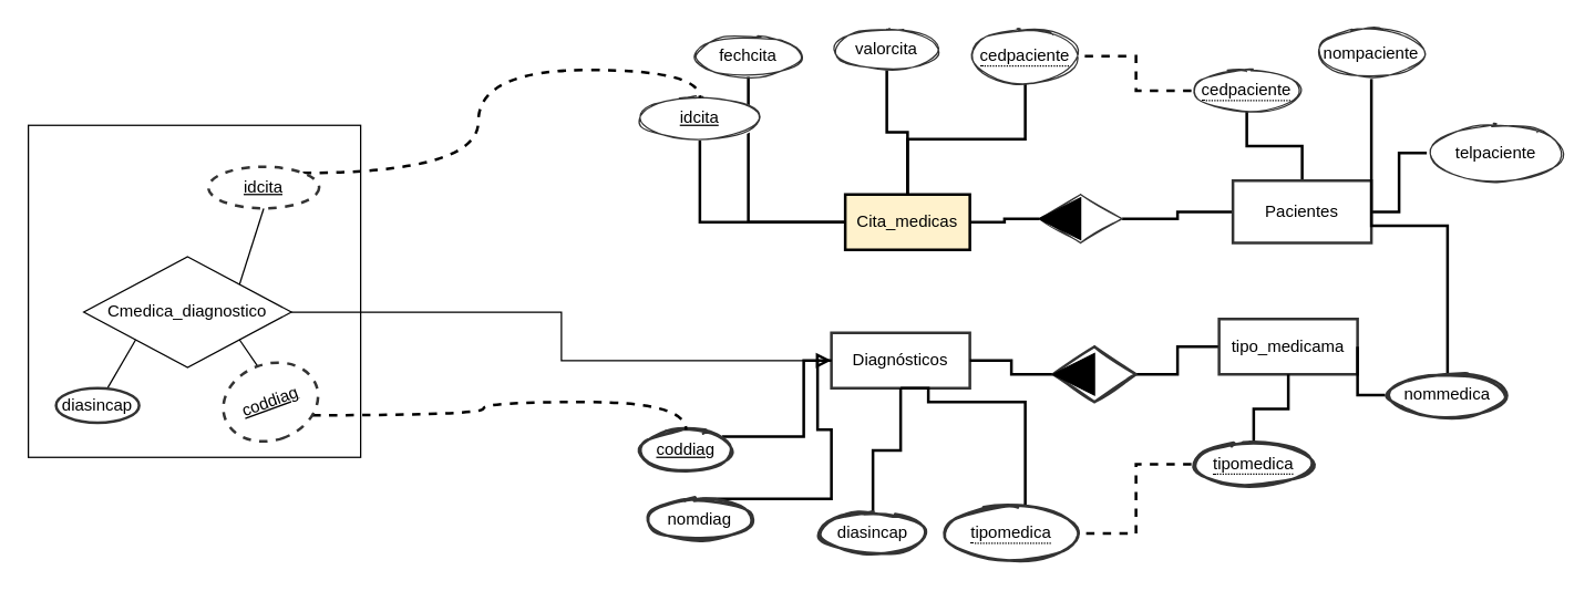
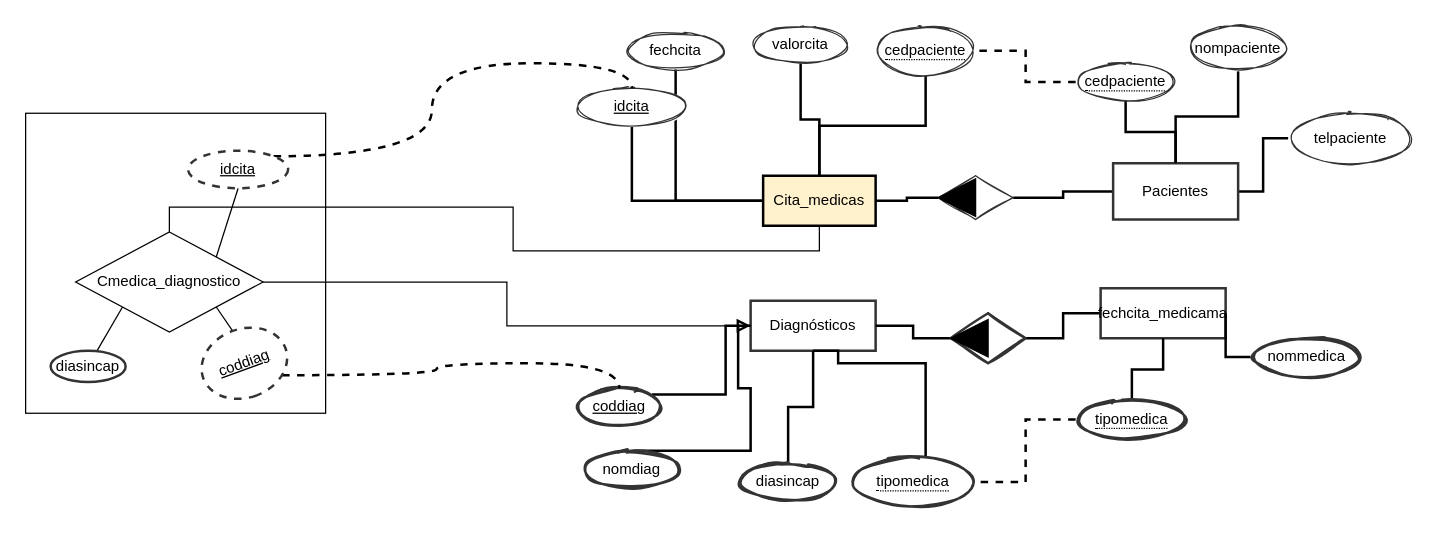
  <mxCell id="0" />
  <mxCell id="1" parent="0" />
  <mxCell id="2" style="edgeStyle=orthogonalEdgeStyle;rounded=0;orthogonalLoop=1;jettySize=auto;html=1;entryX=0;entryY=0.5;entryDx=0;entryDy=0;endArrow=none;endFill=0;strokeWidth=2;" parent="1" source="3" target="16" edge="1"><mxGeometry relative="1" as="geometry" /></mxCell>
  <mxCell id="3" value="" style="shape=rhombus;perimeter=rhombusPerimeter;whiteSpace=wrap;html=1;align=center;rounded=0;shadow=0;sketch=1;disableMultiStroke=0;disableMultiStrokeFill=0;fillStyle=solid;strokeColor=#333333;gradientColor=none;fillColor=#FFFFFF;" parent="1" vertex="1"><mxGeometry x="750" y="140" width="60" height="35" as="geometry" /></mxCell>
  <mxCell id="4" style="edgeStyle=orthogonalEdgeStyle;rounded=0;orthogonalLoop=1;jettySize=auto;html=1;endArrow=none;endFill=0;strokeWidth=2;" parent="1" source="9" target="10" edge="1"><mxGeometry relative="1" as="geometry" /></mxCell>
  <mxCell id="5" style="edgeStyle=orthogonalEdgeStyle;rounded=0;orthogonalLoop=1;jettySize=auto;html=1;endArrow=none;endFill=0;strokeWidth=2;" parent="1" source="9" target="11" edge="1"><mxGeometry relative="1" as="geometry" /></mxCell>
  <mxCell id="6" style="edgeStyle=orthogonalEdgeStyle;rounded=0;orthogonalLoop=1;jettySize=auto;html=1;endArrow=none;endFill=0;strokeWidth=2;" parent="1" source="9" target="12" edge="1"><mxGeometry relative="1" as="geometry" /></mxCell>
  <mxCell id="7" style="edgeStyle=orthogonalEdgeStyle;rounded=0;orthogonalLoop=1;jettySize=auto;html=1;endArrow=none;endFill=0;strokeWidth=2;" parent="1" source="9" target="13" edge="1"><mxGeometry relative="1" as="geometry"><mxPoint x="715" y="112" as="targetPoint" /></mxGeometry></mxCell>
  <mxCell id="8" style="edgeStyle=orthogonalEdgeStyle;rounded=0;orthogonalLoop=1;jettySize=auto;html=1;endArrow=none;endFill=0;strokeWidth=2;" parent="1" source="9" target="3" edge="1"><mxGeometry relative="1" as="geometry" /></mxCell>
  <mxCell id="9" value="Cita_medicas" style="whiteSpace=wrap;html=1;align=center;strokeWidth=2;fillColor=#fff2cc;" parent="1" vertex="1"><mxGeometry x="610" y="140" width="90" height="40" as="geometry" /></mxCell>
  <mxCell id="10" value="idcita" style="ellipse;whiteSpace=wrap;html=1;align=center;fontStyle=4;rounded=0;shadow=0;sketch=1;disableMultiStroke=0;disableMultiStrokeFill=0;fillStyle=solid;strokeColor=#333333;gradientColor=none;fillColor=#FFFFFF;" parent="1" vertex="1"><mxGeometry x="460" y="70" width="90" height="30" as="geometry" /></mxCell>
  <mxCell id="11" value="fechcita" style="ellipse;whiteSpace=wrap;html=1;align=center;rounded=0;shadow=0;sketch=1;disableMultiStroke=0;disableMultiStrokeFill=0;fillStyle=auto;strokeColor=#333333;fillColor=#FFFFFF;gradientColor=none;" parent="1" vertex="1"><mxGeometry x="500" y="25" width="80" height="30" as="geometry" /></mxCell>
  <mxCell id="12" value="valorcita" style="ellipse;whiteSpace=wrap;html=1;align=center;rounded=0;shadow=0;sketch=1;disableMultiStroke=0;disableMultiStrokeFill=0;fillStyle=auto;strokeColor=#333333;fillColor=#FFFFFF;gradientColor=none;" parent="1" vertex="1"><mxGeometry x="600" y="20" width="80" height="30" as="geometry" /></mxCell>
  <mxCell id="13" value="&lt;span style=&quot;border-bottom: 1px dotted&quot;&gt;cedpaciente&lt;/span&gt;" style="ellipse;whiteSpace=wrap;html=1;align=center;rounded=0;shadow=0;sketch=1;disableMultiStroke=0;disableMultiStrokeFill=0;fillStyle=auto;strokeColor=#333333;fillColor=#FFFFFF;gradientColor=none;" parent="1" vertex="1"><mxGeometry x="700" y="20" width="80" height="40" as="geometry" /></mxCell>
  <mxCell id="14" style="edgeStyle=orthogonalEdgeStyle;rounded=0;orthogonalLoop=1;jettySize=auto;html=1;entryX=0.5;entryY=1;entryDx=0;entryDy=0;endArrow=none;endFill=0;strokeWidth=2;" parent="1" source="16" target="18" edge="1"><mxGeometry relative="1" as="geometry" /></mxCell>
  <mxCell id="15" style="edgeStyle=orthogonalEdgeStyle;rounded=0;orthogonalLoop=1;jettySize=auto;html=1;endArrow=none;endFill=0;strokeWidth=2;" parent="1" source="16" target="21" edge="1"><mxGeometry relative="1" as="geometry" /></mxCell>
  <mxCell id="16" value="Pacientes" style="whiteSpace=wrap;html=1;align=center;rounded=0;shadow=0;sketch=0;disableMultiStroke=0;disableMultiStrokeFill=0;fillStyle=auto;strokeColor=#333333;fillColor=#FFFFFF;gradientColor=none;strokeWidth=2;" parent="1" vertex="1"><mxGeometry x="890" y="130" width="100" height="45" as="geometry" /></mxCell>
  <mxCell id="17" style="edgeStyle=orthogonalEdgeStyle;rounded=0;orthogonalLoop=1;jettySize=auto;html=1;endArrow=none;endFill=0;dashed=1;strokeWidth=2;" parent="1" source="18" target="13" edge="1"><mxGeometry relative="1" as="geometry" /></mxCell>
  <mxCell id="18" value="&lt;span style=&quot;border-bottom: 1px dotted&quot;&gt;cedpaciente&lt;/span&gt;" style="ellipse;whiteSpace=wrap;html=1;align=center;rounded=0;shadow=0;sketch=1;disableMultiStroke=0;disableMultiStrokeFill=0;fillStyle=auto;strokeColor=#333333;fillColor=#FFFFFF;gradientColor=none;" parent="1" vertex="1"><mxGeometry x="860" y="50" width="80" height="30" as="geometry" /></mxCell>
- <mxCell id="19" style="edgeStyle=orthogonalEdgeStyle;rounded=0;orthogonalLoop=1;jettySize=auto;html=1;endArrow=none;endFill=0;strokeWidth=2;" parent="1" source="20" target="39" edge="1"><mxGeometry relative="1" as="geometry" /></mxCell>
+ <mxCell id="19" style="edgeStyle=orthogonalEdgeStyle;rounded=0;orthogonalLoop=1;jettySize=auto;html=1;endArrow=none;endFill=0;strokeWidth=2;" parent="1" source="20" target="16" edge="1"><mxGeometry relative="1" as="geometry" /></mxCell>
  <mxCell id="20" value="nompaciente" style="ellipse;whiteSpace=wrap;html=1;align=center;rounded=0;shadow=0;sketch=1;disableMultiStroke=0;disableMultiStrokeFill=0;fillStyle=auto;strokeColor=#333333;fillColor=#FFFFFF;gradientColor=none;" parent="1" vertex="1"><mxGeometry x="950" y="20" width="80" height="35" as="geometry" /></mxCell>
  <mxCell id="21" value="telpaciente" style="ellipse;whiteSpace=wrap;html=1;align=center;rounded=0;shadow=0;sketch=1;disableMultiStroke=0;disableMultiStrokeFill=0;fillStyle=auto;strokeColor=#333333;fillColor=#FFFFFF;gradientColor=none;" parent="1" vertex="1"><mxGeometry x="1030" y="90" width="100" height="40" as="geometry" /></mxCell>
  <mxCell id="22" value="Diagnósticos" style="whiteSpace=wrap;html=1;align=center;rounded=0;shadow=0;sketch=0;disableMultiStroke=0;disableMultiStrokeFill=0;fillStyle=auto;strokeColor=#333333;fillColor=#FFFFFF;gradientColor=none;strokeWidth=2;" parent="1" vertex="1"><mxGeometry x="600" y="240" width="100" height="40" as="geometry" /></mxCell>
  <mxCell id="23" style="edgeStyle=orthogonalEdgeStyle;rounded=0;orthogonalLoop=1;jettySize=auto;html=1;exitX=1;exitY=0.5;exitDx=0;exitDy=0;endArrow=none;endFill=0;strokeWidth=2;" parent="1" source="25" target="26" edge="1"><mxGeometry relative="1" as="geometry" /></mxCell>
  <mxCell id="24" style="edgeStyle=orthogonalEdgeStyle;rounded=0;orthogonalLoop=1;jettySize=auto;html=1;entryX=1;entryY=0.5;entryDx=0;entryDy=0;endArrow=none;endFill=0;strokeWidth=2;" parent="1" source="25" target="22" edge="1"><mxGeometry relative="1" as="geometry" /></mxCell>
  <mxCell id="25" value="" style="shape=rhombus;perimeter=rhombusPerimeter;whiteSpace=wrap;html=1;align=center;rounded=0;shadow=0;sketch=1;disableMultiStroke=0;disableMultiStrokeFill=0;fillStyle=solid;strokeColor=#333333;strokeWidth=2;gradientColor=none;fillColor=#FFFFFF;" parent="1" vertex="1"><mxGeometry x="760" y="250" width="60" height="40" as="geometry" /></mxCell>
- <mxCell id="26" value="tipo_medicama" style="whiteSpace=wrap;html=1;align=center;rounded=0;shadow=0;sketch=0;disableMultiStroke=0;disableMultiStrokeFill=0;fillStyle=solid;strokeColor=#333333;strokeWidth=2;gradientColor=none;fillColor=#FFFFFF;" parent="1" vertex="1"><mxGeometry x="880" y="230" width="100" height="40" as="geometry" /></mxCell>
+ <mxCell id="26" value="fechcita_medicama" style="whiteSpace=wrap;html=1;align=center;rounded=0;shadow=0;sketch=0;disableMultiStroke=0;disableMultiStrokeFill=0;fillStyle=solid;strokeColor=#333333;strokeWidth=2;gradientColor=none;fillColor=#FFFFFF;" parent="1" vertex="1"><mxGeometry x="880" y="230" width="100" height="40" as="geometry" /></mxCell>
  <mxCell id="27" style="edgeStyle=orthogonalEdgeStyle;rounded=0;orthogonalLoop=1;jettySize=auto;html=1;endArrow=none;endFill=0;strokeWidth=2;" parent="1" source="28" target="22" edge="1"><mxGeometry relative="1" as="geometry"><Array as="points"><mxPoint x="580" y="315" /><mxPoint x="580" y="260" /></Array></mxGeometry></mxCell>
  <mxCell id="28" value="coddiag" style="ellipse;whiteSpace=wrap;html=1;align=center;fontStyle=4;rounded=0;shadow=0;sketch=1;disableMultiStroke=0;disableMultiStrokeFill=0;fillStyle=auto;strokeColor=#333333;strokeWidth=2;fillColor=#FFFFFF;gradientColor=none;" parent="1" vertex="1"><mxGeometry x="460" y="310" width="70" height="30" as="geometry" /></mxCell>
  <mxCell id="29" style="edgeStyle=orthogonalEdgeStyle;rounded=0;orthogonalLoop=1;jettySize=auto;html=1;endArrow=block;endFill=0;strokeWidth=2;" parent="1" source="30" target="22" edge="1"><mxGeometry relative="1" as="geometry"><Array as="points"><mxPoint x="530" y="360" /><mxPoint x="600" y="360" /><mxPoint x="600" y="310" /><mxPoint x="590" y="310" /><mxPoint x="590" y="260" /></Array></mxGeometry></mxCell>
  <mxCell id="30" value="nomdiag" style="ellipse;whiteSpace=wrap;html=1;align=center;rounded=0;shadow=0;sketch=1;disableMultiStroke=0;disableMultiStrokeFill=0;fillStyle=auto;strokeColor=#333333;strokeWidth=2;fillColor=#FFFFFF;gradientColor=none;" parent="1" vertex="1"><mxGeometry x="465" y="360" width="80" height="30" as="geometry" /></mxCell>
  <mxCell id="31" style="edgeStyle=orthogonalEdgeStyle;rounded=0;orthogonalLoop=1;jettySize=auto;html=1;entryX=0.5;entryY=1;entryDx=0;entryDy=0;endArrow=none;endFill=0;strokeWidth=2;exitX=0.5;exitY=0;exitDx=0;exitDy=0;" parent="1" source="34" target="22" edge="1"><mxGeometry relative="1" as="geometry"><mxPoint x="740" y="350.188" as="sourcePoint" /><Array as="points"><mxPoint x="740" y="365" /><mxPoint x="740" y="290" /><mxPoint x="670" y="290" /><mxPoint x="670" y="280" /></Array></mxGeometry></mxCell>
  <mxCell id="32" style="edgeStyle=orthogonalEdgeStyle;rounded=0;orthogonalLoop=1;jettySize=auto;html=1;endArrow=none;endFill=0;strokeWidth=2;" parent="1" source="33" target="22" edge="1"><mxGeometry relative="1" as="geometry" /></mxCell>
  <mxCell id="33" value="diasincap" style="ellipse;whiteSpace=wrap;html=1;align=center;rounded=0;shadow=0;sketch=1;disableMultiStroke=0;disableMultiStrokeFill=0;fillStyle=auto;strokeColor=#333333;strokeWidth=2;fillColor=#FFFFFF;gradientColor=none;" parent="1" vertex="1"><mxGeometry x="590" y="370" width="80" height="30" as="geometry" /></mxCell>
  <mxCell id="34" value="&lt;span style=&quot;border-bottom: 1px dotted&quot;&gt;tipomedica&lt;/span&gt;" style="ellipse;whiteSpace=wrap;html=1;align=center;rounded=0;shadow=0;sketch=1;disableMultiStroke=0;disableMultiStrokeFill=0;fillStyle=auto;strokeColor=#333333;strokeWidth=2;fillColor=#FFFFFF;gradientColor=none;" parent="1" vertex="1"><mxGeometry x="680" y="365" width="100" height="40" as="geometry" /></mxCell>
  <mxCell id="35" style="edgeStyle=orthogonalEdgeStyle;rounded=0;orthogonalLoop=1;jettySize=auto;html=1;endArrow=none;endFill=0;strokeWidth=2;" parent="1" source="37" target="26" edge="1"><mxGeometry relative="1" as="geometry" /></mxCell>
  <mxCell id="36" style="edgeStyle=orthogonalEdgeStyle;rounded=0;orthogonalLoop=1;jettySize=auto;html=1;entryX=1;entryY=0.5;entryDx=0;entryDy=0;endArrow=none;endFill=0;strokeWidth=2;dashed=1;" parent="1" source="37" target="34" edge="1"><mxGeometry relative="1" as="geometry" /></mxCell>
  <mxCell id="37" value="&lt;span style=&quot;border-bottom: 1px dotted&quot;&gt;tipomedica&lt;/span&gt;" style="ellipse;whiteSpace=wrap;html=1;align=center;rounded=0;shadow=0;sketch=1;disableMultiStroke=0;disableMultiStrokeFill=0;fillStyle=auto;strokeColor=#333333;strokeWidth=2;fillColor=#FFFFFF;gradientColor=none;" parent="1" vertex="1"><mxGeometry x="860" y="320" width="90" height="30" as="geometry" /></mxCell>
  <mxCell id="38" style="edgeStyle=orthogonalEdgeStyle;rounded=0;orthogonalLoop=1;jettySize=auto;html=1;endArrow=none;endFill=0;strokeWidth=2;" parent="1" source="39" target="26" edge="1"><mxGeometry relative="1" as="geometry" /></mxCell>
  <mxCell id="39" value="nommedica" style="ellipse;whiteSpace=wrap;html=1;align=center;rounded=0;shadow=0;sketch=1;disableMultiStroke=0;disableMultiStrokeFill=0;fillStyle=auto;strokeColor=#333333;strokeWidth=2;fillColor=#FFFFFF;gradientColor=none;" parent="1" vertex="1"><mxGeometry x="1000" y="270" width="90" height="30" as="geometry" /></mxCell>
  <mxCell id="40" value="" style="triangle;whiteSpace=wrap;html=1;rounded=0;shadow=0;sketch=0;strokeWidth=1;gradientColor=none;align=center;rotation=-180;fillColor=#000000;" parent="1" vertex="1"><mxGeometry x="750" y="142.5" width="30" height="30" as="geometry" /></mxCell>
  <mxCell id="41" value="" style="triangle;whiteSpace=wrap;html=1;rounded=0;shadow=0;sketch=0;strokeWidth=1;gradientColor=none;align=center;rotation=-180;fillColor=#000000;" parent="1" vertex="1"><mxGeometry x="760" y="255" width="30" height="30" as="geometry" /></mxCell>
  <mxCell id="42" value="" style="whiteSpace=wrap;html=1;aspect=fixed;" vertex="1" parent="1"><mxGeometry x="20" y="90" width="240" height="240" as="geometry" /></mxCell>
  <mxCell id="43" style="edgeStyle=none;rounded=0;orthogonalLoop=1;jettySize=auto;html=1;exitX=1;exitY=0;exitDx=0;exitDy=0;entryX=0.5;entryY=1;entryDx=0;entryDy=0;endArrow=none;endFill=0;" edge="1" parent="1" source="46" target="50"><mxGeometry relative="1" as="geometry" /></mxCell>
+ <mxCell id="44" style="edgeStyle=orthogonalEdgeStyle;rounded=0;orthogonalLoop=1;jettySize=auto;html=1;exitX=0.5;exitY=0;exitDx=0;exitDy=0;endArrow=none;endFill=0;strokeWidth=1;" edge="1" parent="1" source="46" target="9"><mxGeometry relative="1" as="geometry" /></mxCell>
  <mxCell id="45" style="edgeStyle=orthogonalEdgeStyle;rounded=0;orthogonalLoop=1;jettySize=auto;html=1;exitX=1;exitY=0.5;exitDx=0;exitDy=0;endArrow=none;endFill=0;strokeWidth=1;" edge="1" parent="1" source="46" target="22"><mxGeometry relative="1" as="geometry" /></mxCell>
  <mxCell id="46" value="Cmedica_diagnostico" style="shape=rhombus;perimeter=rhombusPerimeter;whiteSpace=wrap;html=1;align=center;" vertex="1" parent="1"><mxGeometry x="60" y="185" width="150" height="80" as="geometry" /></mxCell>
  <mxCell id="47" style="edgeStyle=none;rounded=0;orthogonalLoop=1;jettySize=auto;html=1;entryX=0;entryY=1;entryDx=0;entryDy=0;endArrow=none;endFill=0;" edge="1" parent="1" source="48" target="46"><mxGeometry relative="1" as="geometry" /></mxCell>
  <mxCell id="48" value="diasincap" style="ellipse;whiteSpace=wrap;html=1;align=center;rounded=0;shadow=0;sketch=0;disableMultiStroke=0;disableMultiStrokeFill=0;fillStyle=auto;strokeColor=#333333;strokeWidth=2;fillColor=#FFFFFF;gradientColor=none;" vertex="1" parent="1"><mxGeometry x="40" y="280" width="60" height="25" as="geometry" /></mxCell>
  <mxCell id="49" style="edgeStyle=orthogonalEdgeStyle;rounded=0;orthogonalLoop=1;jettySize=auto;html=1;exitX=1;exitY=0;exitDx=0;exitDy=0;endArrow=none;endFill=0;curved=1;dashed=1;entryX=0.5;entryY=0;entryDx=0;entryDy=0;strokeWidth=2;" edge="1" parent="1" source="50" target="10"><mxGeometry relative="1" as="geometry" /></mxCell>
  <mxCell id="50" value="idcita" style="ellipse;whiteSpace=wrap;html=1;align=center;fontStyle=4;rounded=0;shadow=0;sketch=0;disableMultiStroke=0;disableMultiStrokeFill=0;fillStyle=auto;strokeColor=#333333;strokeWidth=2;fillColor=#FFFFFF;gradientColor=none;dashed=1;" vertex="1" parent="1"><mxGeometry x="150" y="120" width="80" height="30" as="geometry" /></mxCell>
  <mxCell id="51" style="edgeStyle=none;rounded=0;orthogonalLoop=1;jettySize=auto;html=1;exitX=0;exitY=0.5;exitDx=0;exitDy=0;entryX=1;entryY=1;entryDx=0;entryDy=0;endArrow=none;endFill=0;" edge="1" parent="1" source="53" target="46"><mxGeometry relative="1" as="geometry" /></mxCell>
  <mxCell id="52" style="edgeStyle=orthogonalEdgeStyle;curved=1;rounded=0;orthogonalLoop=1;jettySize=auto;html=1;exitX=1;exitY=0;exitDx=0;exitDy=0;entryX=0.5;entryY=0;entryDx=0;entryDy=0;dashed=1;endArrow=none;endFill=0;strokeWidth=2;" edge="1" parent="1" source="53" target="28"><mxGeometry relative="1" as="geometry" /></mxCell>
  <mxCell id="53" value="coddiag" style="ellipse;whiteSpace=wrap;html=1;align=center;fontStyle=4;rounded=0;shadow=0;sketch=0;disableMultiStroke=0;disableMultiStrokeFill=0;fillStyle=auto;strokeColor=#333333;strokeWidth=2;fillColor=#FFFFFF;gradientColor=none;direction=south;rotation=-20;dashed=1;" vertex="1" parent="1"><mxGeometry x="160" y="262.5" width="70" height="55" as="geometry" /></mxCell>
